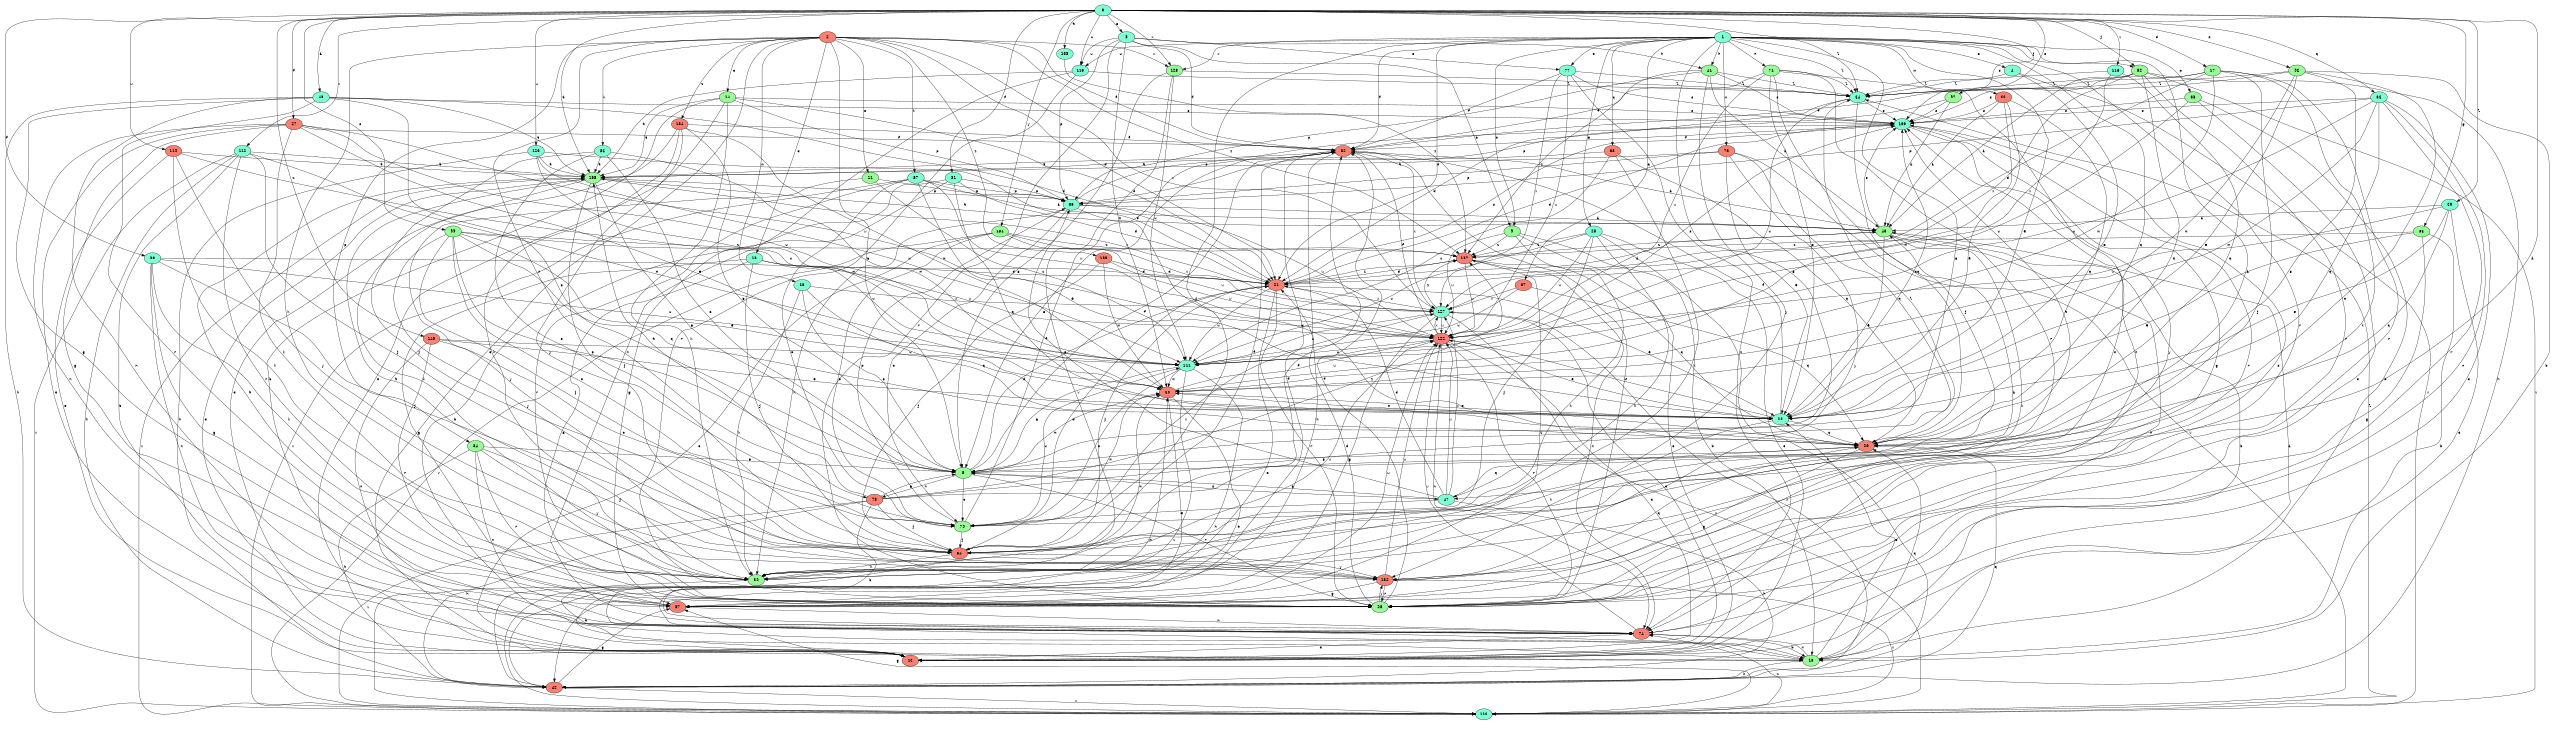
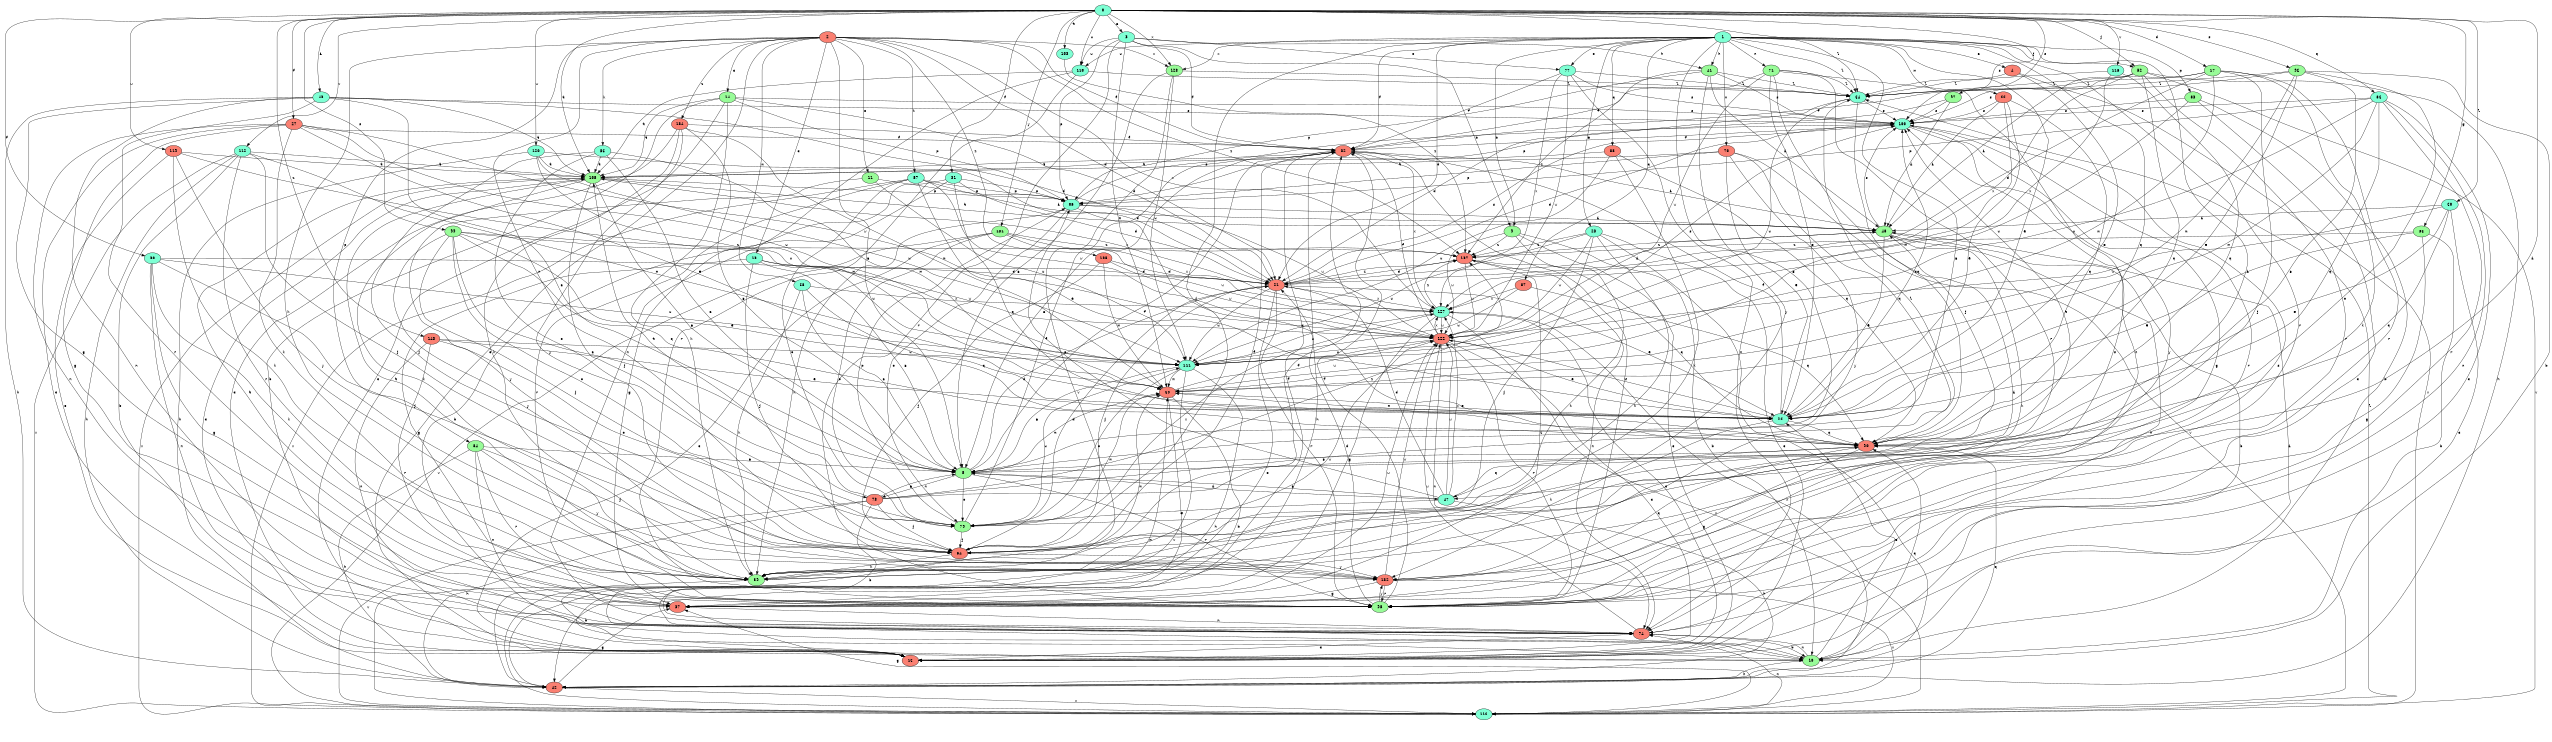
  strict digraph {
    fontname="DejaVu Sans Mono"
    node [fillcolor=aquamarine fontname="DejaVu Sans Mono" style=filled]
    edge [fontname="DejaVu Sans Mono"]
    0
    3
    17 [fillcolor=palegreen]
    27 [fillcolor=salmon]
    30
    31
    36 [fillcolor=palegreen]
    43
    47
    52 [fillcolor=palegreen]
    60
    64
    86
    96 [fillcolor=palegreen]
    97 [fillcolor=palegreen]
    99 [fillcolor=palegreen]
    100
    103
    105 [fillcolor=palegreen]
    110
    112
    115
    119 [fillcolor=salmon]
    120
    123 [fillcolor=palegreen]
    131 [fillcolor=palegreen]
    n27 [fillcolor=salmon label=143]
    9 [fillcolor=palegreen]
    32 [fillcolor=salmon]
    41 [fillcolor=palegreen]
    77
    95 [fillcolor=palegreen]
    69 [fillcolor=salmon]
    85
    21 [fillcolor=salmon]
    54 [fillcolor=salmon]
    59 [fillcolor=palegreen]
    26
    16 [fillcolor=salmon]
    122 [fillcolor=salmon]
    74 [fillcolor=salmon]
    111
    37 [fillcolor=salmon]
    90 [fillcolor=salmon]
    10 [fillcolor=palegreen]
    137 [fillcolor=salmon]
    5 [fillcolor=palegreen]
    42 [fillcolor=salmon]
    127
    79 [fillcolor=palegreen]
    116
    48 [fillcolor=palegreen]
    132 [fillcolor=salmon]
    1
-   4
+   4 [fillcolor=salmon]
    23
    66 [fillcolor=salmon]
    70 [fillcolor=salmon]
    71 [fillcolor=palegreen]
    83 [fillcolor=palegreen]
    87 [fillcolor=salmon]
    88 [fillcolor=salmon]
    73 [fillcolor=salmon]
    2 [fillcolor=salmon]
    11 [fillcolor=palegreen]
    13
    14 [fillcolor=palegreen]
    56
    57
    68
    84 [fillcolor=palegreen]
    134 [fillcolor=salmon]
    135 [fillcolor=salmon]
    0 -> 3 [label=a]
    0 -> 17 [label=d]
    0 -> 27 [label=f]
    0 -> 30 [label=f]
    0 -> 31 [label=f]
    0 -> 36 [label=g]
    0 -> 43 [label=i]
    0 -> 47 [label=i]
    0 -> 52 [label=j]
    0 -> 60 [label=l]
    0 -> 64 [label=l]
    0 -> 86 [label=q]
    0 -> 96 [label=s]
    0 -> 97 [label=s]
    0 -> 99 [label=s]
    0 -> 100 [label=s]
    0 -> 103 [label=t]
    0 -> 105 [label=t]
    0 -> 110 [label=u]
    0 -> 112 [label=v]
    0 -> 115 [label=v]
    0 -> 119 [label=w]
    0 -> 120 [label=w]
    0 -> 123 [label=x]
    0 -> 131 [label=y]
    0 -> n27 [label=z]
    3 -> 110 [label=u]
    3 -> 9 [label=b]
    3 -> 32 [label=f]
    3 -> 41 [label=h]
    3 -> 77 [label=o]
    3 -> 95 [label=r]
    3 -> 69 [label=m]
    3 -> 85 [label=p]
    17 -> 64 [label=l]
    17 -> 100 [label=s]
    17 -> 95 [label=r]
    17 -> 69 [label=m]
    17 -> 21 [label=d]
    17 -> 54 [label=j]
    17 -> 59 [label=k]
    27 -> 32 [label=f]
    27 -> 59 [label=k]
    27 -> 26 [label=e]
    27 -> 16 [label=c]
    27 -> 122 [label=w]
    27 -> 74 [label=n]
    27 -> 111 [label=u]
    27 -> 37 [label=g]
    30 -> 21 [label=d]
    30 -> 54 [label=j]
    30 -> 59 [label=k]
    30 -> 74 [label=n]
    30 -> 111 [label=u]
    30 -> 37 [label=g]
    31 -> 85 [label=p]
    31 -> 21 [label=d]
    31 -> 37 [label=g]
    31 -> 90 [label=q]
    31 -> 10 [label=b]
    36 -> 26 [label=e]
    36 -> 37 [label=g]
    36 -> 10 [label=b]
    36 -> 137 [label=z]
    43 -> 100 [label=s]
    43 -> 105 [label=t]
    43 -> 95 [label=r]
    43 -> 21 [label=d]
    43 -> 74 [label=n]
    43 -> 37 [label=g]
    43 -> 5 [label=a]
    43 -> 42 [label=h]
    47 -> 85 [label=p]
    47 -> 21 [label=d]
    47 -> 122 [label=w]
    47 -> 90 [label=q]
    47 -> 5 [label=a]
    47 -> 42 [label=h]
    47 -> 127 [label=x]
    47 -> 79 [label=o]
    52 -> 64 [label=l]
    52 -> 95 [label=r]
    52 -> 90 [label=q]
    52 -> 42 [label=h]
    52 -> 127 [label=x]
    52 -> 116 [label=v]
    52 -> 48 [label=i]
    60 -> 26 [label=e]
    60 -> 16 [label=c]
    60 -> 122 [label=w]
    60 -> 90 [label=q]
    60 -> 48 [label=i]
    64 -> 100 [label=s]
    64 -> 21 [label=d]
    64 -> 111 [label=u]
    64 -> 90 [label=q]
    86 -> 100 [label=s]
    86 -> 95 [label=r]
    86 -> 69 [label=m]
    86 -> 85 [label=p]
    86 -> 16 [label=c]
    86 -> 74 [label=n]
    86 -> 111 [label=u]
    86 -> 90 [label=q]
    96 -> 64 [label=l]
    96 -> 32 [label=f]
    96 -> 69 [label=m]
    96 -> 26 [label=e]
    96 -> 10 [label=b]
    96 -> 5 [label=a]
    96 -> 79 [label=o]
    97 -> 100 [label=s]
    97 -> 85 [label=p]
    97 -> 48 [label=i]
    99 -> 54 [label=j]
    99 -> 26 [label=e]
    99 -> 111 [label=u]
    99 -> 90 [label=q]
    99 -> 137 [label=z]
    99 -> 5 [label=a]
    99 -> 79 [label=o]
    99 -> 132 [label=y]
    100 -> 32 [label=f]
    100 -> 95 [label=r]
    100 -> 21 [label=d]
    100 -> 37 [label=g]
    100 -> 132 [label=y]
    103 -> 137 [label=z]
    105 -> 85 [label=p]
    105 -> 54 [label=j]
    105 -> 59 [label=k]
    105 -> 16 [label=c]
    105 -> 5 [label=a]
    105 -> 127 [label=x]
    105 -> 116 [label=v]
    110 -> 64 [label=l]
    110 -> 105 [label=t]
    110 -> 95 [label=r]
    110 -> 74 [label=n]
    112 -> 105 [label=t]
    112 -> 95 [label=r]
    112 -> 69 [label=m]
    112 -> 54 [label=j]
    112 -> 10 [label=b]
    112 -> 42 [label=h]
    112 -> 116 [label=v]
    115 -> 64 [label=l]
    115 -> 90 [label=q]
    115 -> 127 [label=x]
    119 -> 105 [label=t]
    119 -> 59 [label=k]
    119 -> 16 [label=c]
    119 -> 111 [label=u]
    119 -> 132 [label=y]
    120 -> 105 [label=t]
    120 -> 69 [label=m]
    120 -> 21 [label=d]
    120 -> 111 [label=u]
    120 -> 42 [label=h]
    123 -> 64 [label=l]
    123 -> 111 [label=u]
    123 -> 5 [label=a]
    123 -> 116 [label=v]
    131 -> 16 [label=c]
    131 -> 122 [label=w]
    131 -> 137 [label=z]
    131 -> 127 [label=x]
    131 -> 79 [label=o]
    131 -> 116 [label=v]
    n27 -> 95 [label=r]
    n27 -> 26 [label=e]
    n27 -> 74 [label=n]
    n27 -> 111 [label=u]
    n27 -> 79 [label=o]
    9 -> 59 [label=k]
    9 -> 16 [label=c]
    9 -> 122 [label=w]
    9 -> 10 [label=b]
    9 -> 137 [label=z]
    32 -> 105 [label=t]
    32 -> 95 [label=r]
    32 -> 5 [label=a]
    32 -> 42 [label=h]
    32 -> 127 [label=x]
    32 -> 48 [label=i]
    41 -> 64 [label=l]
    41 -> 100 [label=s]
    41 -> 85 [label=p]
    41 -> 137 [label=z]
    41 -> 5 [label=a]
    41 -> 48 [label=i]
    77 -> 64 [label=l]
    77 -> 100 [label=s]
    77 -> 32 [label=f]
    77 -> 122 [label=w]
    77 -> 74 [label=n]
    77 -> 127 [label=x]
    95 -> 100 [label=s]
    95 -> 32 [label=f]
    95 -> 21 [label=d]
    95 -> 132 [label=y]
    69 -> 26 [label=e]
    69 -> 122 [label=w]
    69 -> 74 [label=n]
    69 -> 10 [label=b]
    85 -> 100 [label=s]
    85 -> 59 [label=k]
    85 -> 122 [label=w]
    85 -> 90 [label=q]
    85 -> 79 [label=o]
    85 -> 48 [label=i]
    21 -> 100 [label=s]
    21 -> 95 [label=r]
    21 -> 54 [label=j]
    21 -> 26 [label=e]
    21 -> 16 [label=c]
    21 -> 111 [label=u]
    21 -> 137 [label=z]
    21 -> 127 [label=x]
    21 -> 48 [label=i]
    54 -> 32 [label=f]
    54 -> 21 [label=d]
    54 -> 59 [label=k]
    54 -> 48 [label=i]
    54 -> 132 [label=y]
    59 -> 105 [label=t]
    59 -> 32 [label=f]
    59 -> 69 [label=m]
    59 -> 122 [label=w]
    59 -> 10 [label=b]
    26 -> 100 [label=s]
    26 -> 32 [label=f]
    26 -> 69 [label=m]
    26 -> 59 [label=k]
    26 -> 122 [label=w]
    26 -> 90 [label=q]
    122 -> 100 [label=s]
    122 -> 32 [label=f]
    122 -> 95 [label=r]
    122 -> 26 [label=e]
    122 -> 16 [label=c]
    122 -> 74 [label=n]
    122 -> 111 [label=u]
    122 -> 127 [label=x]
    74 -> 16 [label=c]
    74 -> 122 [label=w]
    74 -> 10 [label=b]
    111 -> 69 [label=m]
    111 -> 5 [label=a]
    111 -> 42 [label=h]
    111 -> 79 [label=o]
    111 -> 116 [label=v]
    37 -> 105 [label=t]
    37 -> 32 [label=f]
    37 -> 122 [label=w]
    37 -> 74 [label=n]
    37 -> 137 [label=z]
    90 -> 37 [label=g]
    90 -> 5 [label=a]
    10 -> 26 [label=e]
    10 -> 74 [label=n]
    10 -> 90 [label=q]
    10 -> 42 [label=h]
    10 -> 48 [label=i]
    137 -> 21 [label=d]
    137 -> 122 [label=w]
    137 -> 74 [label=n]
    137 -> 90 [label=q]
    5 -> 47 [label=i]
    5 -> 32 [label=f]
    5 -> 95 [label=r]
    5 -> 69 [label=m]
    5 -> 21 [label=d]
    5 -> 79 [label=o]
    5 -> 73 [label=n]
    42 -> 69 [label=m]
    42 -> 37 [label=g]
    42 -> 90 [label=q]
    42 -> 127 [label=x]
    42 -> 116 [label=v]
    127 -> 16 [label=c]
    127 -> 122 [label=w]
    127 -> 111 [label=u]
    127 -> 37 [label=g]
    127 -> 137 [label=z]
    127 -> 116 [label=v]
    79 -> 32 [label=f]
    79 -> 69 [label=m]
    79 -> 85 [label=p]
    79 -> 54 [label=j]
    79 -> 111 [label=u]
    79 -> 127 [label=x]
    116 -> 64 [label=l]
    116 -> 74 [label=n]
    116 -> 37 [label=g]
    48 -> 100 [label=s]
    48 -> 105 [label=t]
    48 -> 59 [label=k]
    48 -> 26 [label=e]
    48 -> 74 [label=n]
    48 -> 10 [label=b]
    48 -> 137 [label=z]
    132 -> 100 [label=s]
    132 -> 95 [label=r]
    132 -> 122 [label=w]
    132 -> 37 [label=g]
    132 -> 90 [label=q]
    132 -> 116 [label=v]
    1 -> 47 [label=i]
    1 -> 52 [label=j]
    1 -> 64 [label=l]
    1 -> 110 [label=u]
    1 -> 123 [label=x]
    1 -> 9 [label=b]
    1 -> 32 [label=f]
    1 -> 41 [label=h]
    1 -> 77 [label=o]
    1 -> 95 [label=r]
    1 -> 21 [label=d]
    1 -> 54 [label=j]
    1 -> 26 [label=e]
    1 -> 90 [label=q]
    1 -> 5 [label=a]
    1 -> 132 [label=y]
    1 -> 4 [label=a]
    1 -> 23 [label=e]
    1 -> 66 [label=m]
    1 -> 70 [label=n]
    1 -> 71 [label=n]
    1 -> 83 [label=p]
    1 -> 87 [label=q]
    1 -> 88 [label=q]
    4 -> 64 [label=l]
    4 -> 26 [label=e]
    4 -> 116 [label=v]
    23 -> 54 [label=j]
    23 -> 59 [label=k]
    23 -> 16 [label=c]
    23 -> 122 [label=w]
    23 -> 111 [label=u]
    23 -> 137 [label=z]
    23 -> 42 [label=h]
    66 -> 100 [label=s]
    66 -> 69 [label=m]
    66 -> 26 [label=e]
    66 -> 90 [label=q]
    66 -> 48 [label=i]
    70 -> 105 [label=t]
    70 -> 85 [label=p]
    70 -> 26 [label=e]
    70 -> 90 [label=q]
    70 -> 116 [label=v]
    70 -> 132 [label=y]
    71 -> 64 [label=l]
    71 -> 32 [label=f]
    71 -> 95 [label=r]
    71 -> 54 [label=j]
    71 -> 26 [label=e]
    71 -> 122 [label=w]
    71 -> 74 [label=n]
    83 -> 100 [label=s]
    83 -> 16 [label=c]
    83 -> 111 [label=u]
    83 -> 10 [label=b]
    87 -> 111 [label=u]
    87 -> 90 [label=q]
    87 -> 127 [label=x]
    88 -> 105 [label=t]
    88 -> 59 [label=k]
    88 -> 111 [label=u]
    88 -> 90 [label=q]
    73 -> 64 [label=l]
    73 -> 100 [label=t]
    73 -> 105 [label=t]
    73 -> 54 [label=j]
    73 -> 10 [label=b]
    73 -> 137 [label=z]
    73 -> 5 [label=a]
    73 -> 42 [label=h]
    73 -> 116 [label=v]
    2 -> 123 [label=x]
    2 -> 32 [label=f]
    2 -> 21 [label=d]
    2 -> 59 [label=k]
    2 -> 16 [label=c]
    2 -> 137 [label=z]
    2 -> 5 [label=a]
    2 -> 127 [label=x]
    2 -> 73 [label=n]
    2 -> 11 [label=c]
    2 -> 13 [label=c]
    2 -> 14 [label=c]
    2 -> 56 [label=k]
    2 -> 57 [label=k]
    2 -> 68 [label=m]
    2 -> 84 [label=p]
    2 -> 134 [label=z]
    2 -> 135 [label=z]
    11 -> 85 [label=p]
    11 -> 111 [label=u]
    11 -> 132 [label=y]
    13 -> 21 [label=d]
    13 -> 54 [label=j]
    13 -> 122 [label=w]
    13 -> 37 [label=g]
-   13 -> 95 [label=a]
+   13 -> 5 [label=a]
    14 -> 100 [label=s]
    14 -> 105 [label=t]
    14 -> 85 [label=p]
    14 -> 21 [label=d]
    14 -> 59 [label=k]
    14 -> 16 [label=c]
    14 -> 10 [label=b]
    56 -> 105 [label=t]
    56 -> 69 [label=m]
    56 -> 54 [label=j]
    56 -> 5 [label=a]
    56 -> 79 [label=o]
    57 -> 95 [label=r]
    57 -> 85 [label=p]
    57 -> 26 [label=e]
    57 -> 122 [label=w]
    57 -> 79 [label=o]
    57 -> 116 [label=v]
    57 -> 48 [label=i]
    68 -> 59 [label=k]
    68 -> 90 [label=q]
    68 -> 5 [label=a]
    68 -> 127 [label=x]
    84 -> 95 [label=r]
    84 -> 54 [label=j]
    84 -> 74 [label=n]
    84 -> 5 [label=a]
    84 -> 42 [label=h]
    84 -> 132 [label=y]
    134 -> 32 [label=f]
    134 -> 69 [label=m]
    134 -> 59 [label=k]
    134 -> 16 [label=c]
    134 -> 5 [label=a]
    134 -> 132 [label=y]
    135 -> 69 [label=m]
    135 -> 21 [label=d]
    135 -> 54 [label=j]
    135 -> 122 [label=w]
  }
